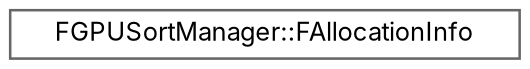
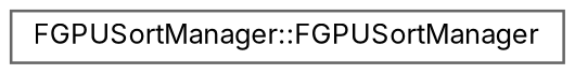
  digraph {
    rankdir=LR
    fontname=Inter
-   n1 [color=grey40 fillcolor=white fontname=Inter fontsize=10 height=0.2 label="FGPUSortManager::FAllocationInfo" shape=box style=filled width=0.4]
+   n1 [color=grey40 fillcolor=white fontname=Inter fontsize=10 height=0.2 label="FGPUSortManager::FGPUSortManager" shape=box style=filled width=0.4]
  }
